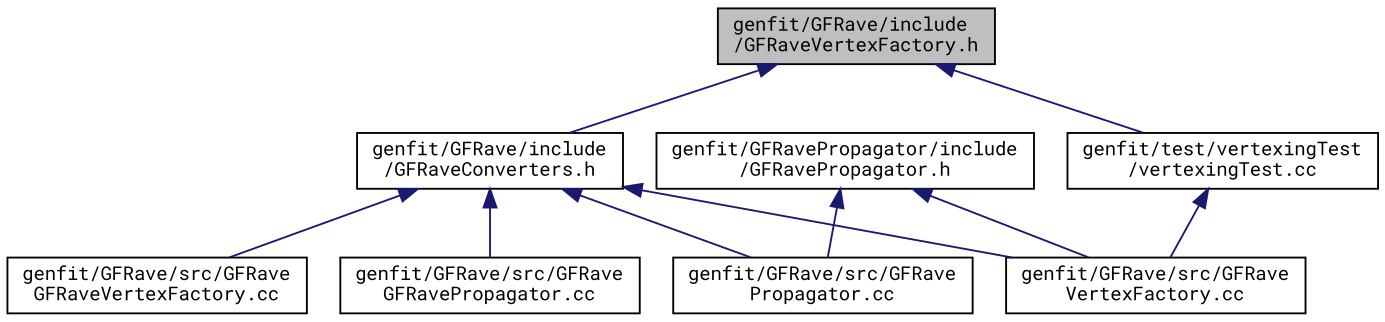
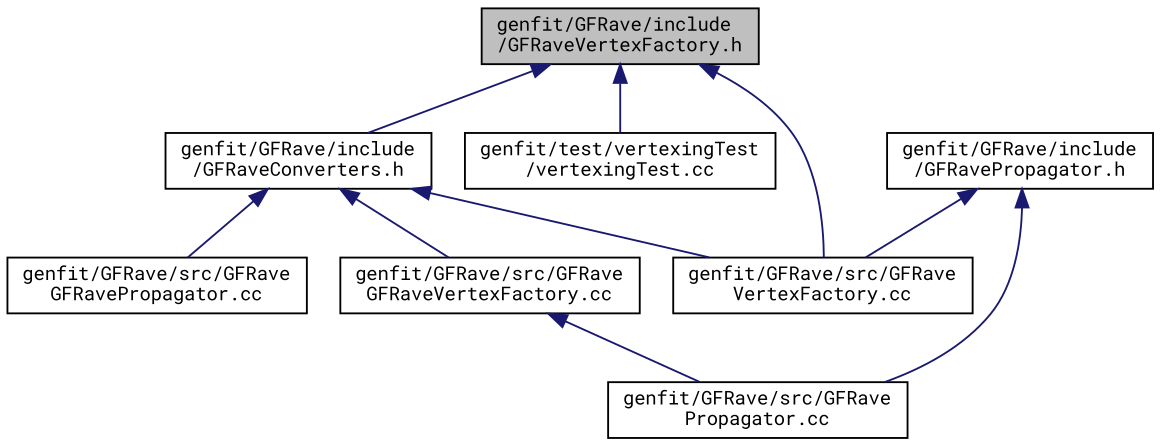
  digraph {
    fontname="Roboto Mono"
    node [color=black fillcolor=white fontname="Roboto Mono" fontsize=10 shape=record style=filled]
    edge [color=midnightblue dir=back fontname="Roboto Mono" fontsize=10 labelfontname=Helvetica labelfontsize=10 style=solid]
    n1 [fillcolor=grey75 fontcolor=black height=0.2 label="genfit/GFRave/include\l/GFRaveVertexFactory.h" width=0.4]
    n2 [height=0.2 label="genfit/GFRave/include\l/GFRaveConverters.h" width=0.4]
    n3 [height=0.2 label="genfit/GFRave/src/GFRave\lVertexFactory.cc" width=0.4]
    n4 [height=0.2 label="genfit/test/vertexingTest\l/vertexingTest.cc" width=0.4]
    n5 [height=0.2 label="genfit/GFRave/src/GFRave\lPropagator.cc" width=0.4]
    n6 [height=0.2 label="genfit/GFRave/src/GFRave\lGFRaveVertexFactory.cc" width=0.4]
    n7 [height=0.2 label="genfit/GFRave/src/GFRave\lGFRavePropagator.cc" width=0.4]
-   n8 [height=0.2 label="genfit/GFRavePropagator/include\l/GFRavePropagator.h" width=0.4]
+   n8 [height=0.2 label="genfit/GFRave/include\l/GFRavePropagator.h" width=0.4]
    n1 -> n2
-   n4 -> n3
+   n1 -> n3
    n1 -> n4
    n2 -> n3
-   n2 -> n5
+   n6 -> n5
    n2 -> n6
    n2 -> n7
    n8 -> n3
    n8 -> n5
  }
